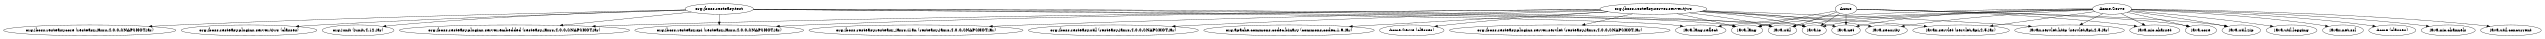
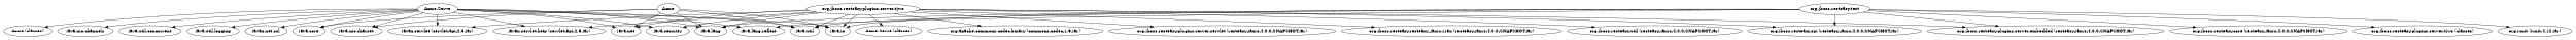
  digraph {
    fontname="DejaVu Serif"
    node [fontname="DejaVu Serif"]
    edge [fontname="DejaVu Serif"]
    Acme
    "java.io"
    "java.lang"
    "java.net"
    "java.nio.charset"
    n6 [label="java.core"]
    "java.util"
-   "java.util.zip"
    "Acme.Serve"
    "Acme (classes)"
    "java.lang.reflect"
    "java.nio.channels"
    "java.security"
    "java.util.concurrent"
    "java.util.logging"
    "javax.net.ssl"
    "javax.servlet (servlet-api-2.5.jar)"
    "javax.servlet.http (servlet-api-2.5.jar)"
-   "org.jboss.resteasy.plugins.server.tjws" [label="org.jboss.resteasy.server.server.tjws"]
+   "org.jboss.resteasy.plugins.server.tjws"
    "Acme.Serve (classes)"
    "org.apache.commons.codec.binary (commons-codec-1.9.jar)"
    "org.jboss.resteasy.plugins.server.embedded (resteasy-jaxrs-4.0.0-SNAPSHOT.jar)"
    "org.jboss.resteasy.plugins.server.servlet (resteasy-jaxrs-4.0.0-SNAPSHOT.jar)"
    "org.jboss.resteasy.resteasy_jaxrs.i18n (resteasy-jaxrs-4.0.0-SNAPSHOT.jar)"
    "org.jboss.resteasy.spi (resteasy-jaxrs-4.0.0-SNAPSHOT.jar)"
    "org.jboss.resteasy.util (resteasy-jaxrs-4.0.0-SNAPSHOT.jar)"
    "org.jboss.resteasy.test"
    "org.jboss.resteasy.core (resteasy-jaxrs-4.0.0-SNAPSHOT.jar)"
    "org.jboss.resteasy.plugins.server.tjws (classes)"
    "org.junit (junit-4.12.jar)"
    Acme -> "java.io"
    Acme -> "java.lang"
    Acme -> "java.net"
    Acme -> "java.nio.charset"
    Acme -> n6
    Acme -> "java.util"
-   Acme -> "java.util.zip"
    "Acme.Serve" -> "java.io"
    "Acme.Serve" -> "java.lang"
    "Acme.Serve" -> "java.net"
    "Acme.Serve" -> "java.nio.charset"
    "Acme.Serve" -> n6
    "Acme.Serve" -> "java.util"
-   "Acme.Serve" -> "java.util.zip"
    "Acme.Serve" -> "Acme (classes)"
    "Acme.Serve" -> "java.lang.reflect"
    "Acme.Serve" -> "java.nio.channels"
    "Acme.Serve" -> "java.security"
    "Acme.Serve" -> "java.util.concurrent"
    "Acme.Serve" -> "java.util.logging"
    "Acme.Serve" -> "javax.net.ssl"
    "Acme.Serve" -> "javax.servlet (servlet-api-2.5.jar)"
    "Acme.Serve" -> "javax.servlet.http (servlet-api-2.5.jar)"
    "org.jboss.resteasy.plugins.server.tjws" -> "java.io"
    "org.jboss.resteasy.plugins.server.tjws" -> "java.lang"
    "org.jboss.resteasy.plugins.server.tjws" -> "java.net"
    "org.jboss.resteasy.plugins.server.tjws" -> "java.util"
    "org.jboss.resteasy.plugins.server.tjws" -> "java.security"
    "org.jboss.resteasy.plugins.server.tjws" -> "javax.servlet (servlet-api-2.5.jar)"
    "org.jboss.resteasy.plugins.server.tjws" -> "javax.servlet.http (servlet-api-2.5.jar)"
    "org.jboss.resteasy.plugins.server.tjws" -> "Acme.Serve (classes)"
    "org.jboss.resteasy.plugins.server.tjws" -> "org.apache.commons.codec.binary (commons-codec-1.9.jar)"
    "org.jboss.resteasy.plugins.server.tjws" -> "org.jboss.resteasy.plugins.server.embedded (resteasy-jaxrs-4.0.0-SNAPSHOT.jar)"
    "org.jboss.resteasy.plugins.server.tjws" -> "org.jboss.resteasy.plugins.server.servlet (resteasy-jaxrs-4.0.0-SNAPSHOT.jar)"
    "org.jboss.resteasy.plugins.server.tjws" -> "org.jboss.resteasy.resteasy_jaxrs.i18n (resteasy-jaxrs-4.0.0-SNAPSHOT.jar)"
    "org.jboss.resteasy.plugins.server.tjws" -> "org.jboss.resteasy.spi (resteasy-jaxrs-4.0.0-SNAPSHOT.jar)"
    "org.jboss.resteasy.plugins.server.tjws" -> "org.jboss.resteasy.util (resteasy-jaxrs-4.0.0-SNAPSHOT.jar)"
    "org.jboss.resteasy.test" -> "java.io"
    "org.jboss.resteasy.test" -> "java.lang"
    "org.jboss.resteasy.test" -> "java.util"
    "org.jboss.resteasy.test" -> "java.lang.reflect"
    "org.jboss.resteasy.test" -> "org.jboss.resteasy.plugins.server.embedded (resteasy-jaxrs-4.0.0-SNAPSHOT.jar)"
    "org.jboss.resteasy.test" -> "org.jboss.resteasy.spi (resteasy-jaxrs-4.0.0-SNAPSHOT.jar)"
    "org.jboss.resteasy.test" -> "org.jboss.resteasy.core (resteasy-jaxrs-4.0.0-SNAPSHOT.jar)"
    "org.jboss.resteasy.test" -> "org.jboss.resteasy.plugins.server.tjws (classes)"
    "org.jboss.resteasy.test" -> "org.junit (junit-4.12.jar)"
  }
